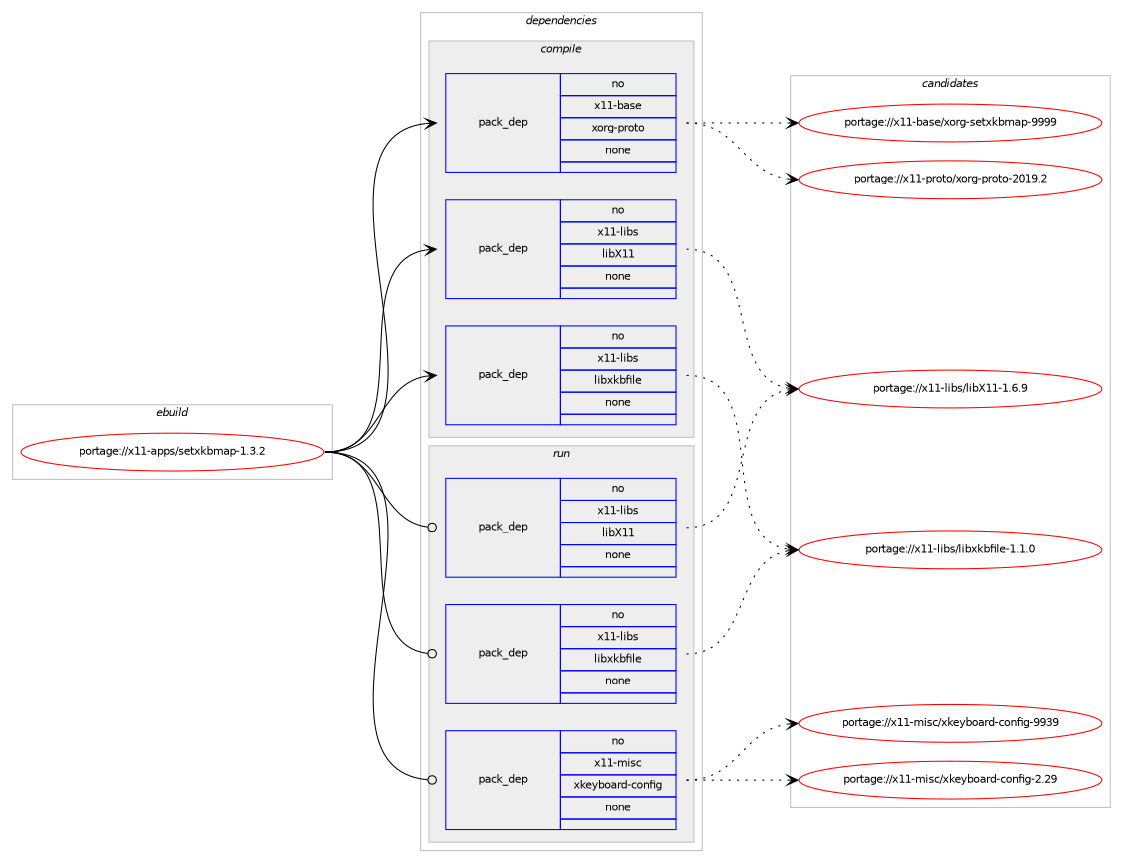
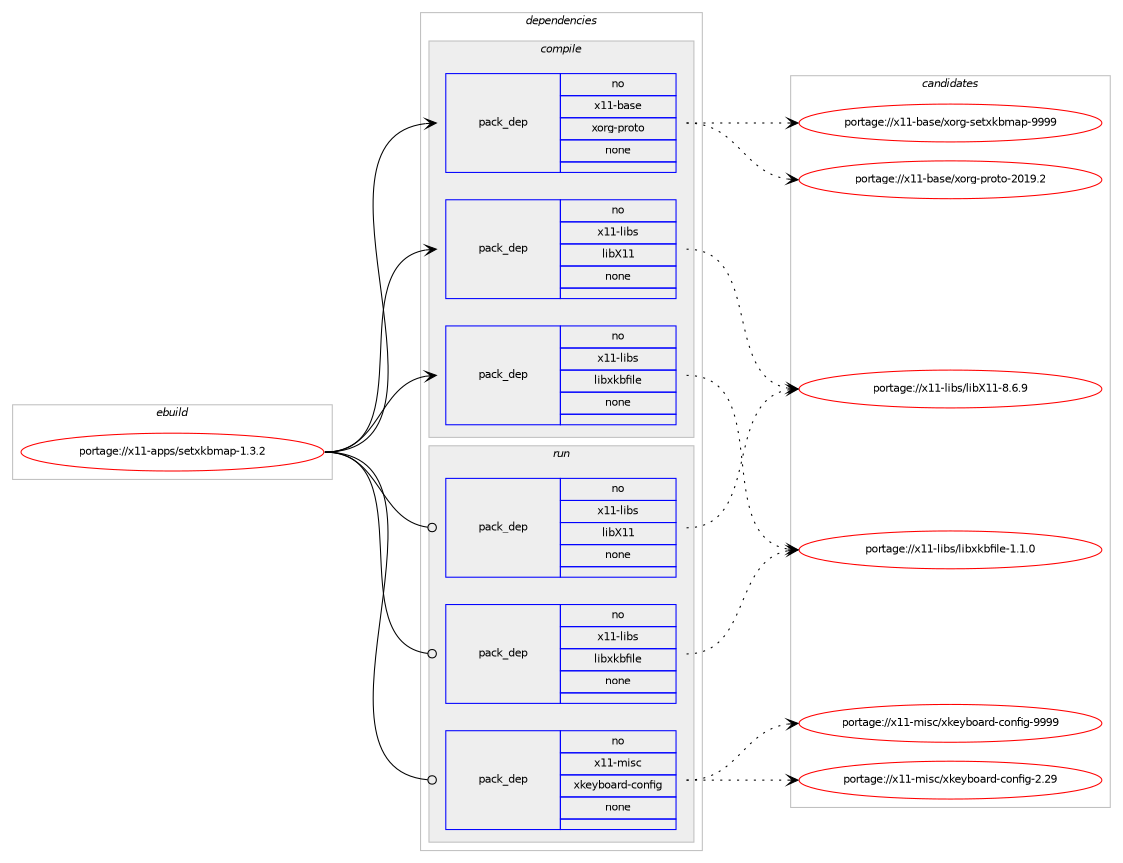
  digraph {
    compound=true
    concentrate=true
    fontname=Helvetica
    fontsize=10
    newrank=true
    rankdir=LR
    ranksep=1.5
    node [color=red fontname=Helvetica fontsize=10]
    edge [arrowhead=vee headport=w style=dotted tailport=e weight=100]
    n1 [label="portage://x11-apps/setxkbmap-1.3.2" width=4]
    n2 [color=blue label=<<TABLE BORDER="0" CELLBORDER="1" CELLSPACING="0" CELLPADDING="4" WIDTH="220"><TR><TD ROWSPAN="6" CELLPADDING="30">pack_dep</TD></TR><TR><TD WIDTH="110">no</TD></TR><TR><TD>x11-base</TD></TR><TR><TD>xorg-proto</TD></TR><TR><TD>none</TD></TR><TR><TD></TD></TR></TABLE>> shape=none]
    n3 [color=blue label=<<TABLE BORDER="0" CELLBORDER="1" CELLSPACING="0" CELLPADDING="4" WIDTH="220"><TR><TD ROWSPAN="6" CELLPADDING="30">pack_dep</TD></TR><TR><TD WIDTH="110">no</TD></TR><TR><TD>x11-libs</TD></TR><TR><TD>libX11</TD></TR><TR><TD>none</TD></TR><TR><TD></TD></TR></TABLE>> shape=none]
    n4 [color=blue label=<<TABLE BORDER="0" CELLBORDER="1" CELLSPACING="0" CELLPADDING="4" WIDTH="220"><TR><TD ROWSPAN="6" CELLPADDING="30">pack_dep</TD></TR><TR><TD WIDTH="110">no</TD></TR><TR><TD>x11-libs</TD></TR><TR><TD>libxkbfile</TD></TR><TR><TD>none</TD></TR><TR><TD></TD></TR></TABLE>> shape=none]
    n5 [color=blue label=<<TABLE BORDER="0" CELLBORDER="1" CELLSPACING="0" CELLPADDING="4" WIDTH="220"><TR><TD ROWSPAN="6" CELLPADDING="30">pack_dep</TD></TR><TR><TD WIDTH="110">no</TD></TR><TR><TD>x11-libs</TD></TR><TR><TD>libX11</TD></TR><TR><TD>none</TD></TR><TR><TD></TD></TR></TABLE>> shape=none]
    n6 [color=blue label=<<TABLE BORDER="0" CELLBORDER="1" CELLSPACING="0" CELLPADDING="4" WIDTH="220"><TR><TD ROWSPAN="6" CELLPADDING="30">pack_dep</TD></TR><TR><TD WIDTH="110">no</TD></TR><TR><TD>x11-libs</TD></TR><TR><TD>libxkbfile</TD></TR><TR><TD>none</TD></TR><TR><TD></TD></TR></TABLE>> shape=none]
    n7 [color=blue label=<<TABLE BORDER="0" CELLBORDER="1" CELLSPACING="0" CELLPADDING="4" WIDTH="220"><TR><TD ROWSPAN="6" CELLPADDING="30">pack_dep</TD></TR><TR><TD WIDTH="110">no</TD></TR><TR><TD>x11-misc</TD></TR><TR><TD>xkeyboard-config</TD></TR><TR><TD>none</TD></TR><TR><TD></TD></TR></TABLE>> shape=none]
    n8 [label="portage://x11-base/xorg-setxkbmap-9999" width=4]
-   n9 [label="portage://x11-proto/xorg-proto-2019.2" width=4]
-   n10 [label="portage://x11-libs/libX11-1.6.9" width=4]
+   n9 [label="portage://x11-base/xorg-proto-2019.2" width=4]
+   n10 [label="portage://x11-libs/libX11-8.6.9" width=4]
    n11 [label="portage://x11-libs/libxkbfile-1.1.0" width=4]
-   n12 [label="portage://x11-misc/xkeyboard-config-9939" width=4]
+   n12 [label="portage://x11-misc/xkeyboard-config-9999" width=4]
    n13 [label="portage://x11-misc/xkeyboard-config-2.29" width=4]
    subgraph cluster_1 {
      color=gray
      label=<<i>ebuild</i>>
      rank=same
      n1
    }
    subgraph cluster_2 {
      color=gray
      label=<<i>dependencies</i>>
      subgraph cluster_3 {
        color=gray
        fillcolor="#eeeeee"
        label=<<i>compile</i>>
        style=filled
        subgraph sub_4 {
          color=gray
          fillcolor="#eeeeee"
          label=<<i>compile</i>>
          style=filled
          n2
        }
        subgraph sub_5 {
          color=gray
          fillcolor="#eeeeee"
          label=<<i>compile</i>>
          style=filled
          n3
        }
        subgraph sub_6 {
          color=gray
          fillcolor="#eeeeee"
          label=<<i>compile</i>>
          style=filled
          n4
        }
      }
      subgraph cluster_7 {
        color=gray
        fillcolor="#eeeeee"
        label=<<i>compile and run</i>>
        style=filled
      }
      subgraph cluster_8 {
        color=gray
        fillcolor="#eeeeee"
        label=<<i>run</i>>
        style=filled
        subgraph sub_9 {
          color=gray
          fillcolor="#eeeeee"
          label=<<i>run</i>>
          style=filled
          n5
        }
        subgraph sub_10 {
          color=gray
          fillcolor="#eeeeee"
          label=<<i>run</i>>
          style=filled
          n6
        }
        subgraph sub_11 {
          color=gray
          fillcolor="#eeeeee"
          label=<<i>run</i>>
          style=filled
          n7
        }
      }
    }
    subgraph cluster_12 {
      color=gray
      label=<<i>candidates</i>>
      rank=same
      subgraph sub_13 {
        color=black
        label=<<i>candidates</i>>
        nodesep=1
        rank=same
        n8
        n9
      }
      subgraph sub_14 {
        color=black
        label=<<i>candidates</i>>
        nodesep=1
        rank=same
        n10
      }
      subgraph sub_15 {
        color=black
        label=<<i>candidates</i>>
        nodesep=1
        rank=same
        n11
      }
      subgraph sub_16 {
        color=black
        label=<<i>candidates</i>>
        nodesep=1
        rank=same
        n10
      }
      subgraph sub_17 {
        color=black
        label=<<i>candidates</i>>
        nodesep=1
        rank=same
        n11
      }
      subgraph sub_18 {
        color=black
        label=<<i>candidates</i>>
        nodesep=1
        rank=same
        n12
        n13
      }
    }
    n1 -> n2 [style=solid weight=20]
    n1 -> n3 [style=solid weight=20]
    n1 -> n4 [style=solid weight=20]
    n1 -> n5 [arrowhead=odot style=solid weight=20]
    n1 -> n6 [arrowhead=odot style=solid weight=20]
    n1 -> n7 [arrowhead=odot style=solid weight=20]
    n2 -> n8
    n2 -> n9
    n3 -> n10
    n4 -> n11
    n5 -> n10
    n6 -> n11
    n7 -> n12
    n7 -> n13
  }
